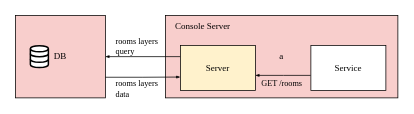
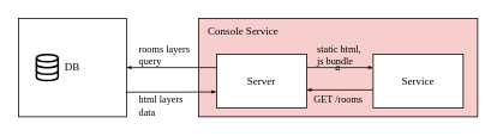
  <mxCell id="0" />
  <mxCell id="1" parent="0" />
  <mxCell id="2" value="a" style="rounded=0;whiteSpace=wrap;html=1;fontFamily=Lucida Console;fillColor=#f8cecc;" vertex="1" parent="1"><mxGeometry x="220" y="20" width="310" height="110" as="geometry" /></mxCell>
  <mxCell id="3" style="edgeStyle=orthogonalEdgeStyle;rounded=0;orthogonalLoop=1;jettySize=auto;html=1;exitX=0;exitY=0.25;exitDx=0;exitDy=0;endArrow=blockThin;endFill=1;endSize=3;startSize=3;fontFamily=Lucida Console;" edge="1" parent="1" source="7" target="11"><mxGeometry relative="1" as="geometry" /></mxCell>
  <mxCell id="4" value="rooms layers&lt;div&gt;query&amp;nbsp;&lt;br&gt;&lt;/div&gt;" style="edgeLabel;html=1;align=left;verticalAlign=middle;resizable=0;points=[];labelBackgroundColor=none;fontFamily=Lucida Console;" vertex="1" connectable="0" parent="3"><mxGeometry x="0.318" relative="1" as="geometry"><mxPoint x="-22" y="-15" as="offset" /></mxGeometry></mxCell>
- <mxCell id="7" value="Server" style="rounded=0;whiteSpace=wrap;html=1;fontFamily=Lucida Console;fillColor=#fff2cc;" vertex="1" parent="1"><mxGeometry x="240" y="60" width="100" height="60" as="geometry" /></mxCell>
+ <mxCell id="5" style="edgeStyle=orthogonalEdgeStyle;rounded=0;orthogonalLoop=1;jettySize=auto;html=1;exitX=1;exitY=0.25;exitDx=0;exitDy=0;entryX=0;entryY=0.25;entryDx=0;entryDy=0;endArrow=blockThin;endFill=1;endSize=3;startSize=3;fontFamily=Lucida Console;" edge="1" parent="1" source="7" target="10"><mxGeometry relative="1" as="geometry" /></mxCell>
+ <mxCell id="6" value="static html,&amp;nbsp;&lt;div&gt;js bundle&lt;/div&gt;" style="edgeLabel;html=1;align=left;verticalAlign=middle;resizable=0;points=[];labelBackgroundColor=none;fontFamily=Lucida Console;" vertex="1" connectable="0" parent="5"><mxGeometry x="0.167" relative="1" as="geometry"><mxPoint x="-33" y="-15" as="offset" /></mxGeometry></mxCell>
+ <mxCell id="7" value="Server" style="rounded=0;whiteSpace=wrap;html=1;fontFamily=Lucida Console;" vertex="1" parent="1"><mxGeometry x="240" y="60" width="100" height="60" as="geometry" /></mxCell>
  <mxCell id="8" style="edgeStyle=orthogonalEdgeStyle;rounded=0;orthogonalLoop=1;jettySize=auto;html=1;exitX=-0.002;exitY=0.667;exitDx=0;exitDy=0;exitPerimeter=0;endArrow=blockThin;endFill=1;endSize=3;startSize=3;fontFamily=Lucida Console;" edge="1" parent="1" source="10"><mxGeometry relative="1" as="geometry"><mxPoint x="340" y="100" as="targetPoint" /><Array as="points" /></mxGeometry></mxCell>
  <mxCell id="9" value="GET /rooms" style="edgeLabel;html=1;align=center;verticalAlign=middle;resizable=0;points=[];labelBackgroundColor=none;fontFamily=Lucida Console;" vertex="1" connectable="0" parent="8"><mxGeometry x="-0.205" relative="1" as="geometry"><mxPoint x="-9" y="10" as="offset" /></mxGeometry></mxCell>
  <mxCell id="10" value="Service" style="rounded=0;whiteSpace=wrap;html=1;fontFamily=Lucida Console;" vertex="1" parent="1"><mxGeometry x="414" y="60" width="100" height="60" as="geometry" /></mxCell>
- <mxCell id="11" value="DB" style="rounded=0;whiteSpace=wrap;html=1;fontFamily=Lucida Console;fillColor=#f8cecc;" vertex="1" parent="1"><mxGeometry x="20" y="20" width="120" height="110" as="geometry" /></mxCell>
+ <mxCell id="11" value="DB" style="rounded=0;whiteSpace=wrap;html=1;fontFamily=Lucida Console;" vertex="1" parent="1"><mxGeometry x="20" y="20" width="120" height="110" as="geometry" /></mxCell>
  <mxCell id="12" value="" style="html=1;verticalLabelPosition=bottom;align=center;labelBackgroundColor=#ffffff;verticalAlign=top;strokeWidth=2;strokeColor=#000000;shadow=0;dashed=0;shape=mxgraph.ios7.icons.data;fontFamily=Lucida Console;" vertex="1" parent="1"><mxGeometry x="40" y="60.45" width="24" height="29.1" as="geometry" /></mxCell>
- <mxCell id="13" value="Console Server" style="text;html=1;align=center;verticalAlign=middle;whiteSpace=wrap;rounded=0;fontFamily=Lucida Console;" vertex="1" parent="1"><mxGeometry x="210" y="20" width="120" height="30" as="geometry" /></mxCell>
+ <mxCell id="13" value="Console Service" style="text;html=1;align=center;verticalAlign=middle;whiteSpace=wrap;rounded=0;fontFamily=Lucida Console;" vertex="1" parent="1"><mxGeometry x="210" y="20" width="120" height="30" as="geometry" /></mxCell>
  <mxCell id="14" style="edgeStyle=orthogonalEdgeStyle;rounded=0;orthogonalLoop=1;jettySize=auto;html=1;exitX=1;exitY=0.75;exitDx=0;exitDy=0;entryX=-0.001;entryY=0.704;entryDx=0;entryDy=0;entryPerimeter=0;endArrow=blockThin;endFill=1;endSize=3;startSize=3;fontFamily=Lucida Console;" edge="1" parent="1" source="11" target="7"><mxGeometry relative="1" as="geometry" /></mxCell>
- <mxCell id="15" value="&lt;div&gt;rooms layers&amp;nbsp;&lt;/div&gt;&lt;div&gt;data&lt;/div&gt;" style="edgeLabel;html=1;align=left;verticalAlign=middle;resizable=0;points=[];labelBackgroundColor=none;fontFamily=Lucida Console;" vertex="1" connectable="0" parent="1"><mxGeometry x="152" y="117" as="geometry" /></mxCell>
+ <mxCell id="15" value="&lt;div&gt;html layers&amp;nbsp;&lt;/div&gt;&lt;div&gt;data&lt;/div&gt;" style="edgeLabel;html=1;align=left;verticalAlign=middle;resizable=0;points=[];labelBackgroundColor=none;fontFamily=Lucida Console;" vertex="1" connectable="0" parent="1"><mxGeometry x="152" y="117" as="geometry" /></mxCell>
